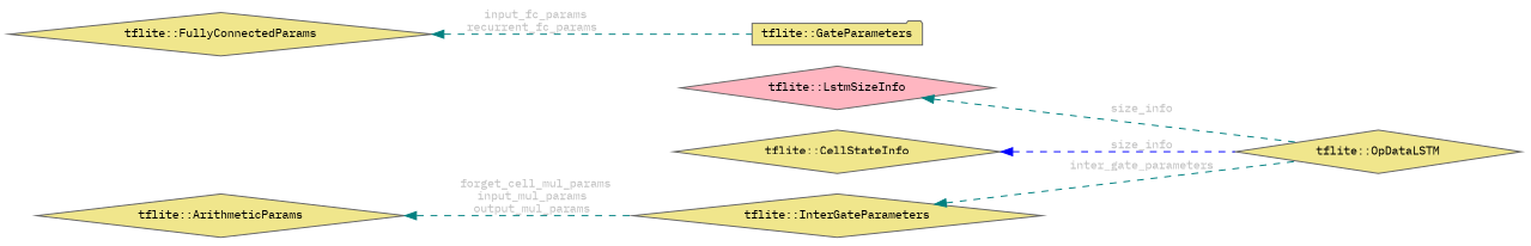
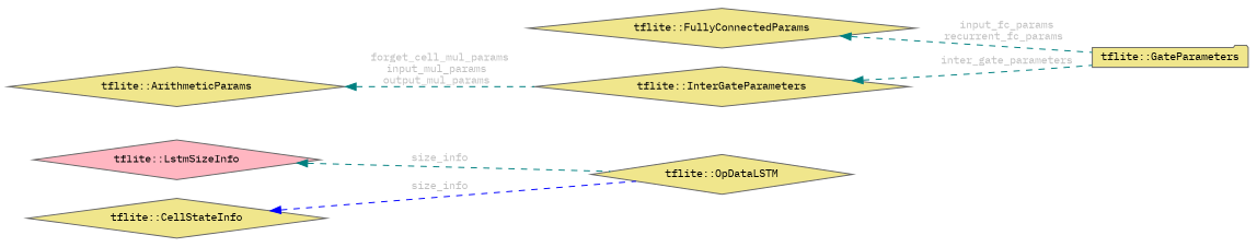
  digraph {
    fontname="IBM Plex Mono"
    rankdir=LR
    node [color=gray40 fillcolor=khaki fontname="IBM Plex Mono" fontsize=10 shape=diamond style=filled]
    edge [color=teal dir=back fontcolor=grey fontname="IBM Plex Mono" fontsize=10 labelfontname=Helvetica labelfontsize=10 style=dashed]
    n1 [fontcolor=black height=0.2 label="tflite::OpDataLSTM" width=0.4]
    n2 [fillcolor=lightpink height=0.2 label="tflite::LstmSizeInfo" width=0.4]
    n3 [height=0.2 label="tflite::CellStateInfo" width=0.4]
    n4 [height=0.2 label="tflite::GateParameters" shape=folder width=0.4]
    n5 [height=0.2 label="tflite::FullyConnectedParams" width=0.4]
    n6 [height=0.2 label="tflite::InterGateParameters" width=0.4]
    n7 [height=0.2 label="tflite::ArithmeticParams" width=0.4]
    n2 -> n1 [label=" size_info"]
    n3 -> n1 [color=blue label=" size_info"]
    n5 -> n4 [label=" input_fc_params\nrecurrent_fc_params"]
-   n6 -> n1 [label=" inter_gate_parameters"]
+   n6 -> n4 [label=" inter_gate_parameters"]
    n7 -> n6 [label=" forget_cell_mul_params\ninput_mul_params\noutput_mul_params"]
  }
